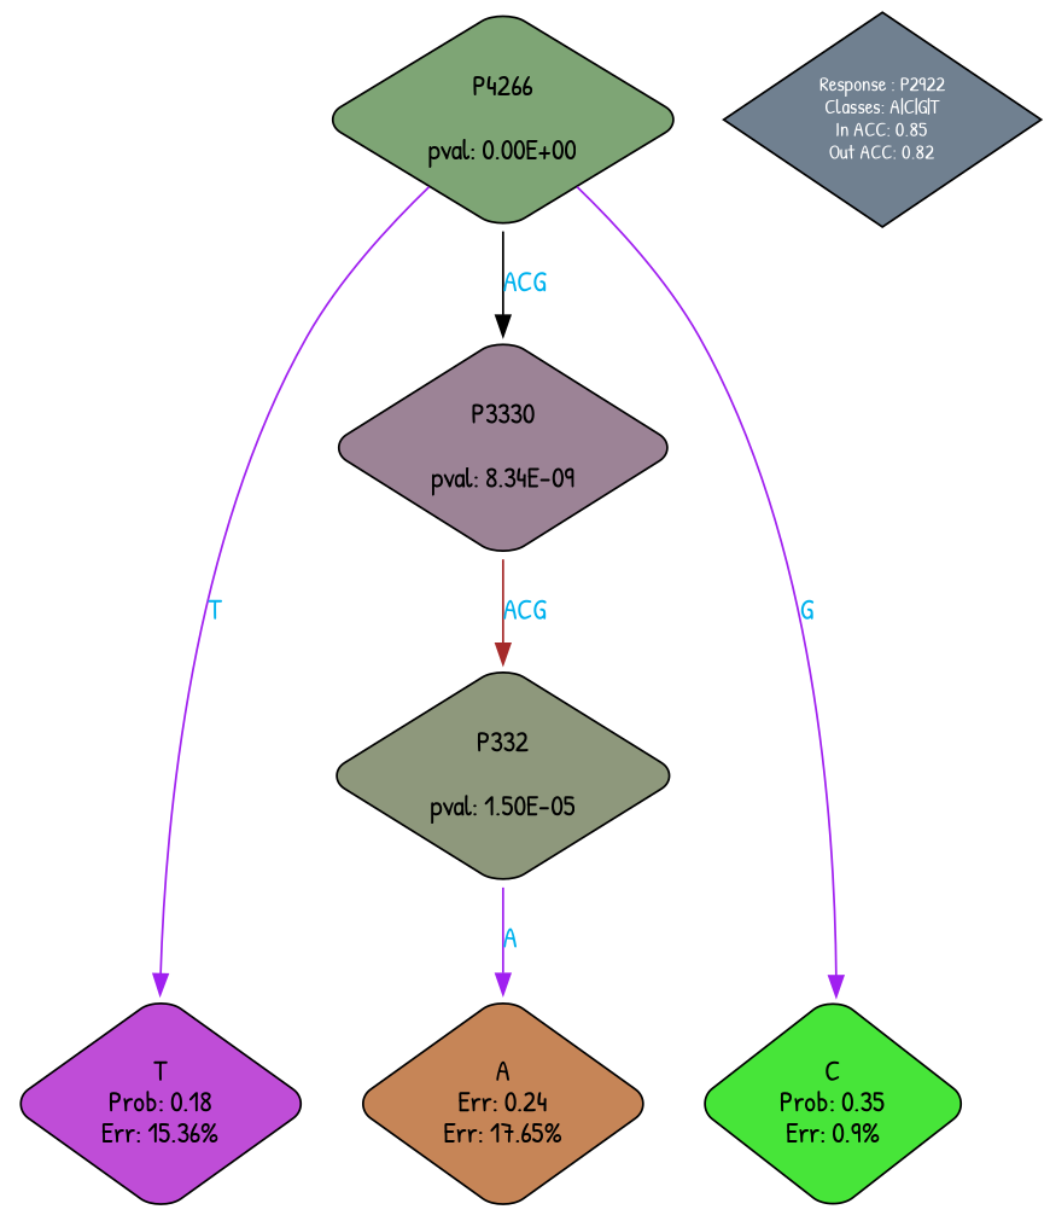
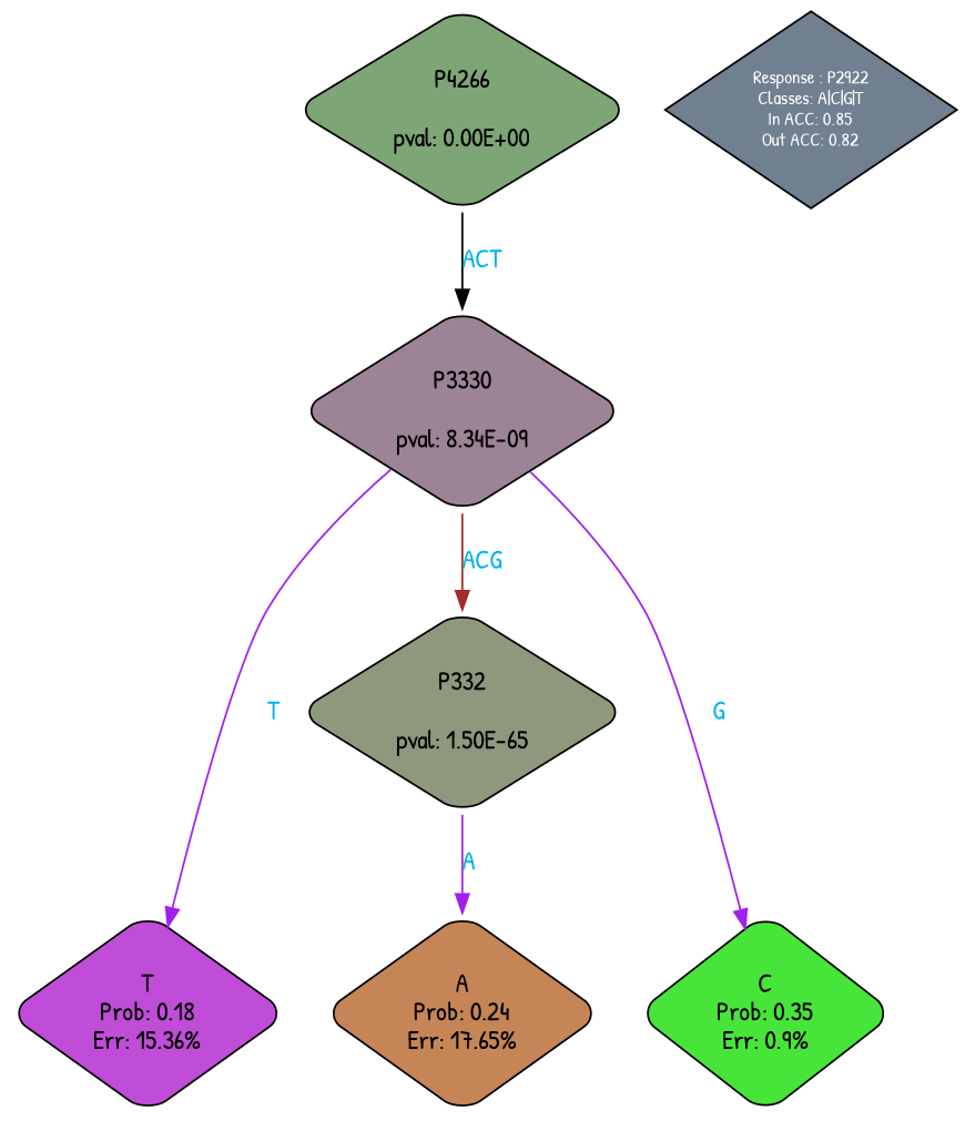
  digraph {
    fontname="Patrick Hand"
    ranksep=equally
    splines=polylines
    node [color=black fontname="Patrick Hand" shape=diamond style="filled, rounded"]
    edge [color=purple fontcolor=deepskyblue2 fontname="Patrick Hand"]
-   n1 [fillcolor="#c68557" label="A\nErr: 0.24\nErr: 17.65%"]
+   n1 [fillcolor="#c68557" label="A\nProb: 0.24\nErr: 17.65%"]
    n2 [fillcolor="#bf4dd7" label="T\nProb: 0.18\nErr: 15.36%"]
    n3 [fillcolor="#47e539" label="C\nProb: 0.35\nErr: 0.9%"]
    n4 [align=left fillcolor=slategray fontcolor=white fontsize=10 label="Response : P2922\nClasses: A|C|G|T\nIn ACC: 0.85\nOut ACC: 0.82\n" style=filled]
    n5 [fillcolor="#7ea575" label="P4266\n\npval: 0.00E+00"]
    n6 [fillcolor="#9c8396" label="P3330\n\npval: 8.34E-09"]
-   n7 [fillcolor="#8e987c" label="P332\n\npval: 1.50E-05"]
+   n7 [fillcolor="#8e987c" label="P332\n\npval: 1.50E-65"]
    subgraph sub_1 {
      rank=same
      n1
      n2
      n3
    }
    subgraph sub_2 {
      rank=same
      n4
      n5
    }
-   n5 -> n3 [label=G]
-   n5 -> n6 [color=black label=ACG]
-   n5 -> n2 [label=T]
+   n6 -> n3 [label=G]
+   n5 -> n6 [color=black label=ACT]
+   n6 -> n2 [label=T]
    n6 -> n7 [color=brown label=ACG]
    n7 -> n1 [label=A]
  }
